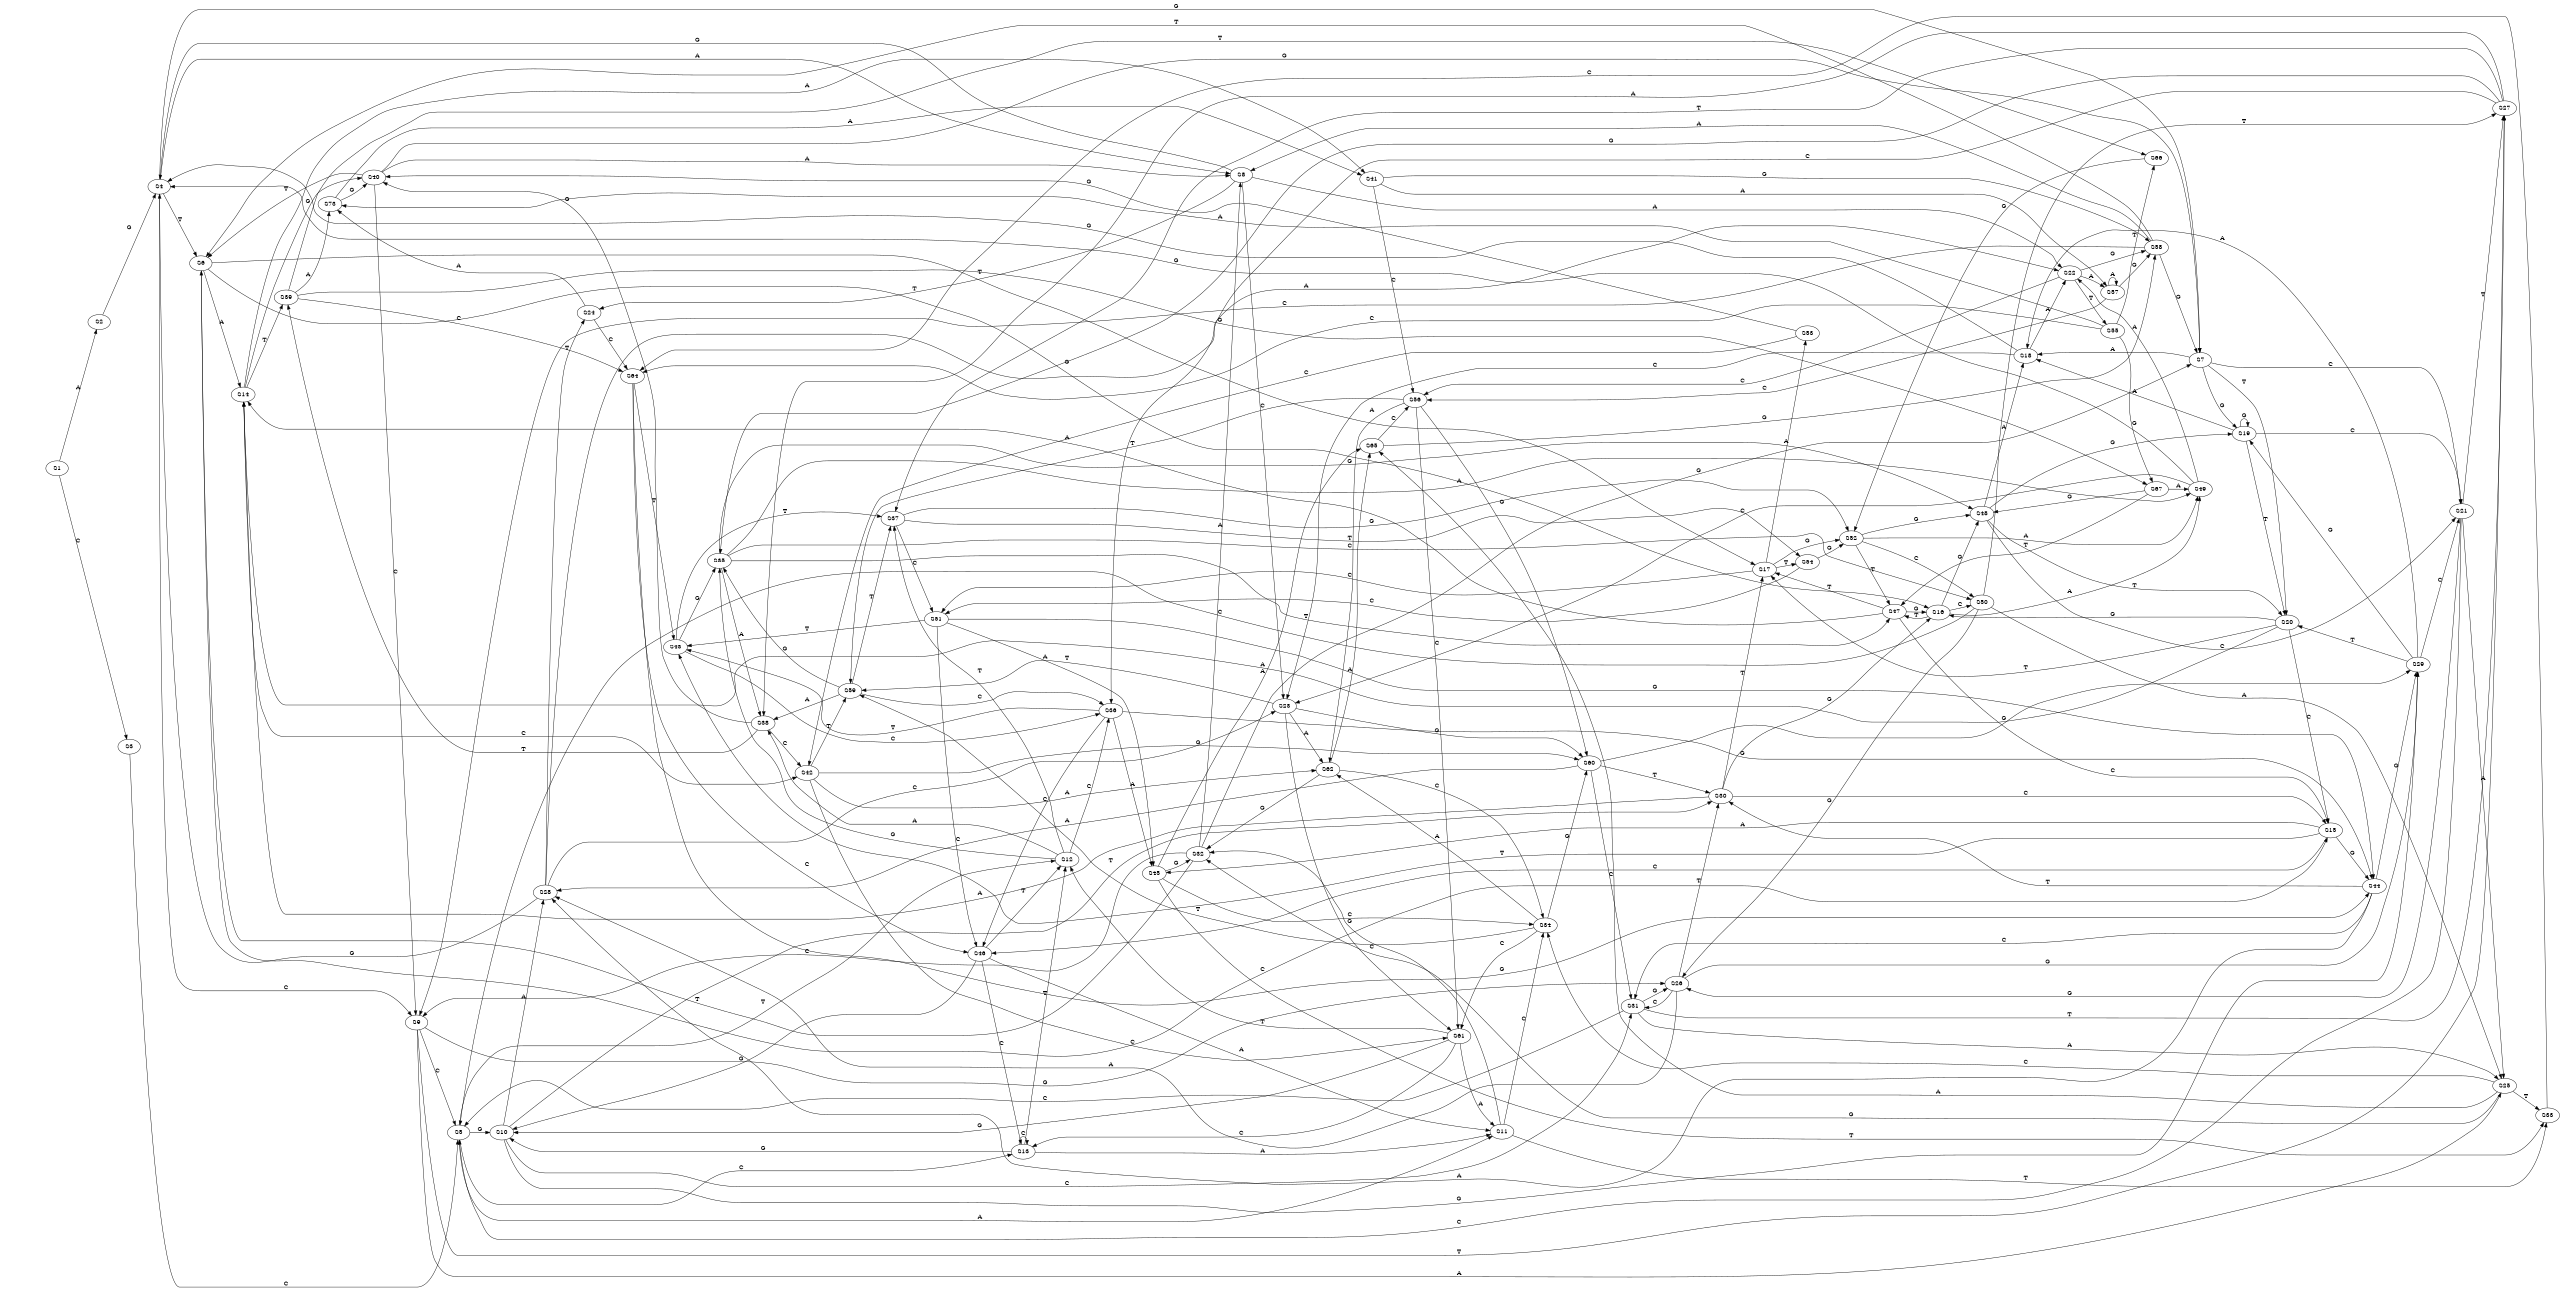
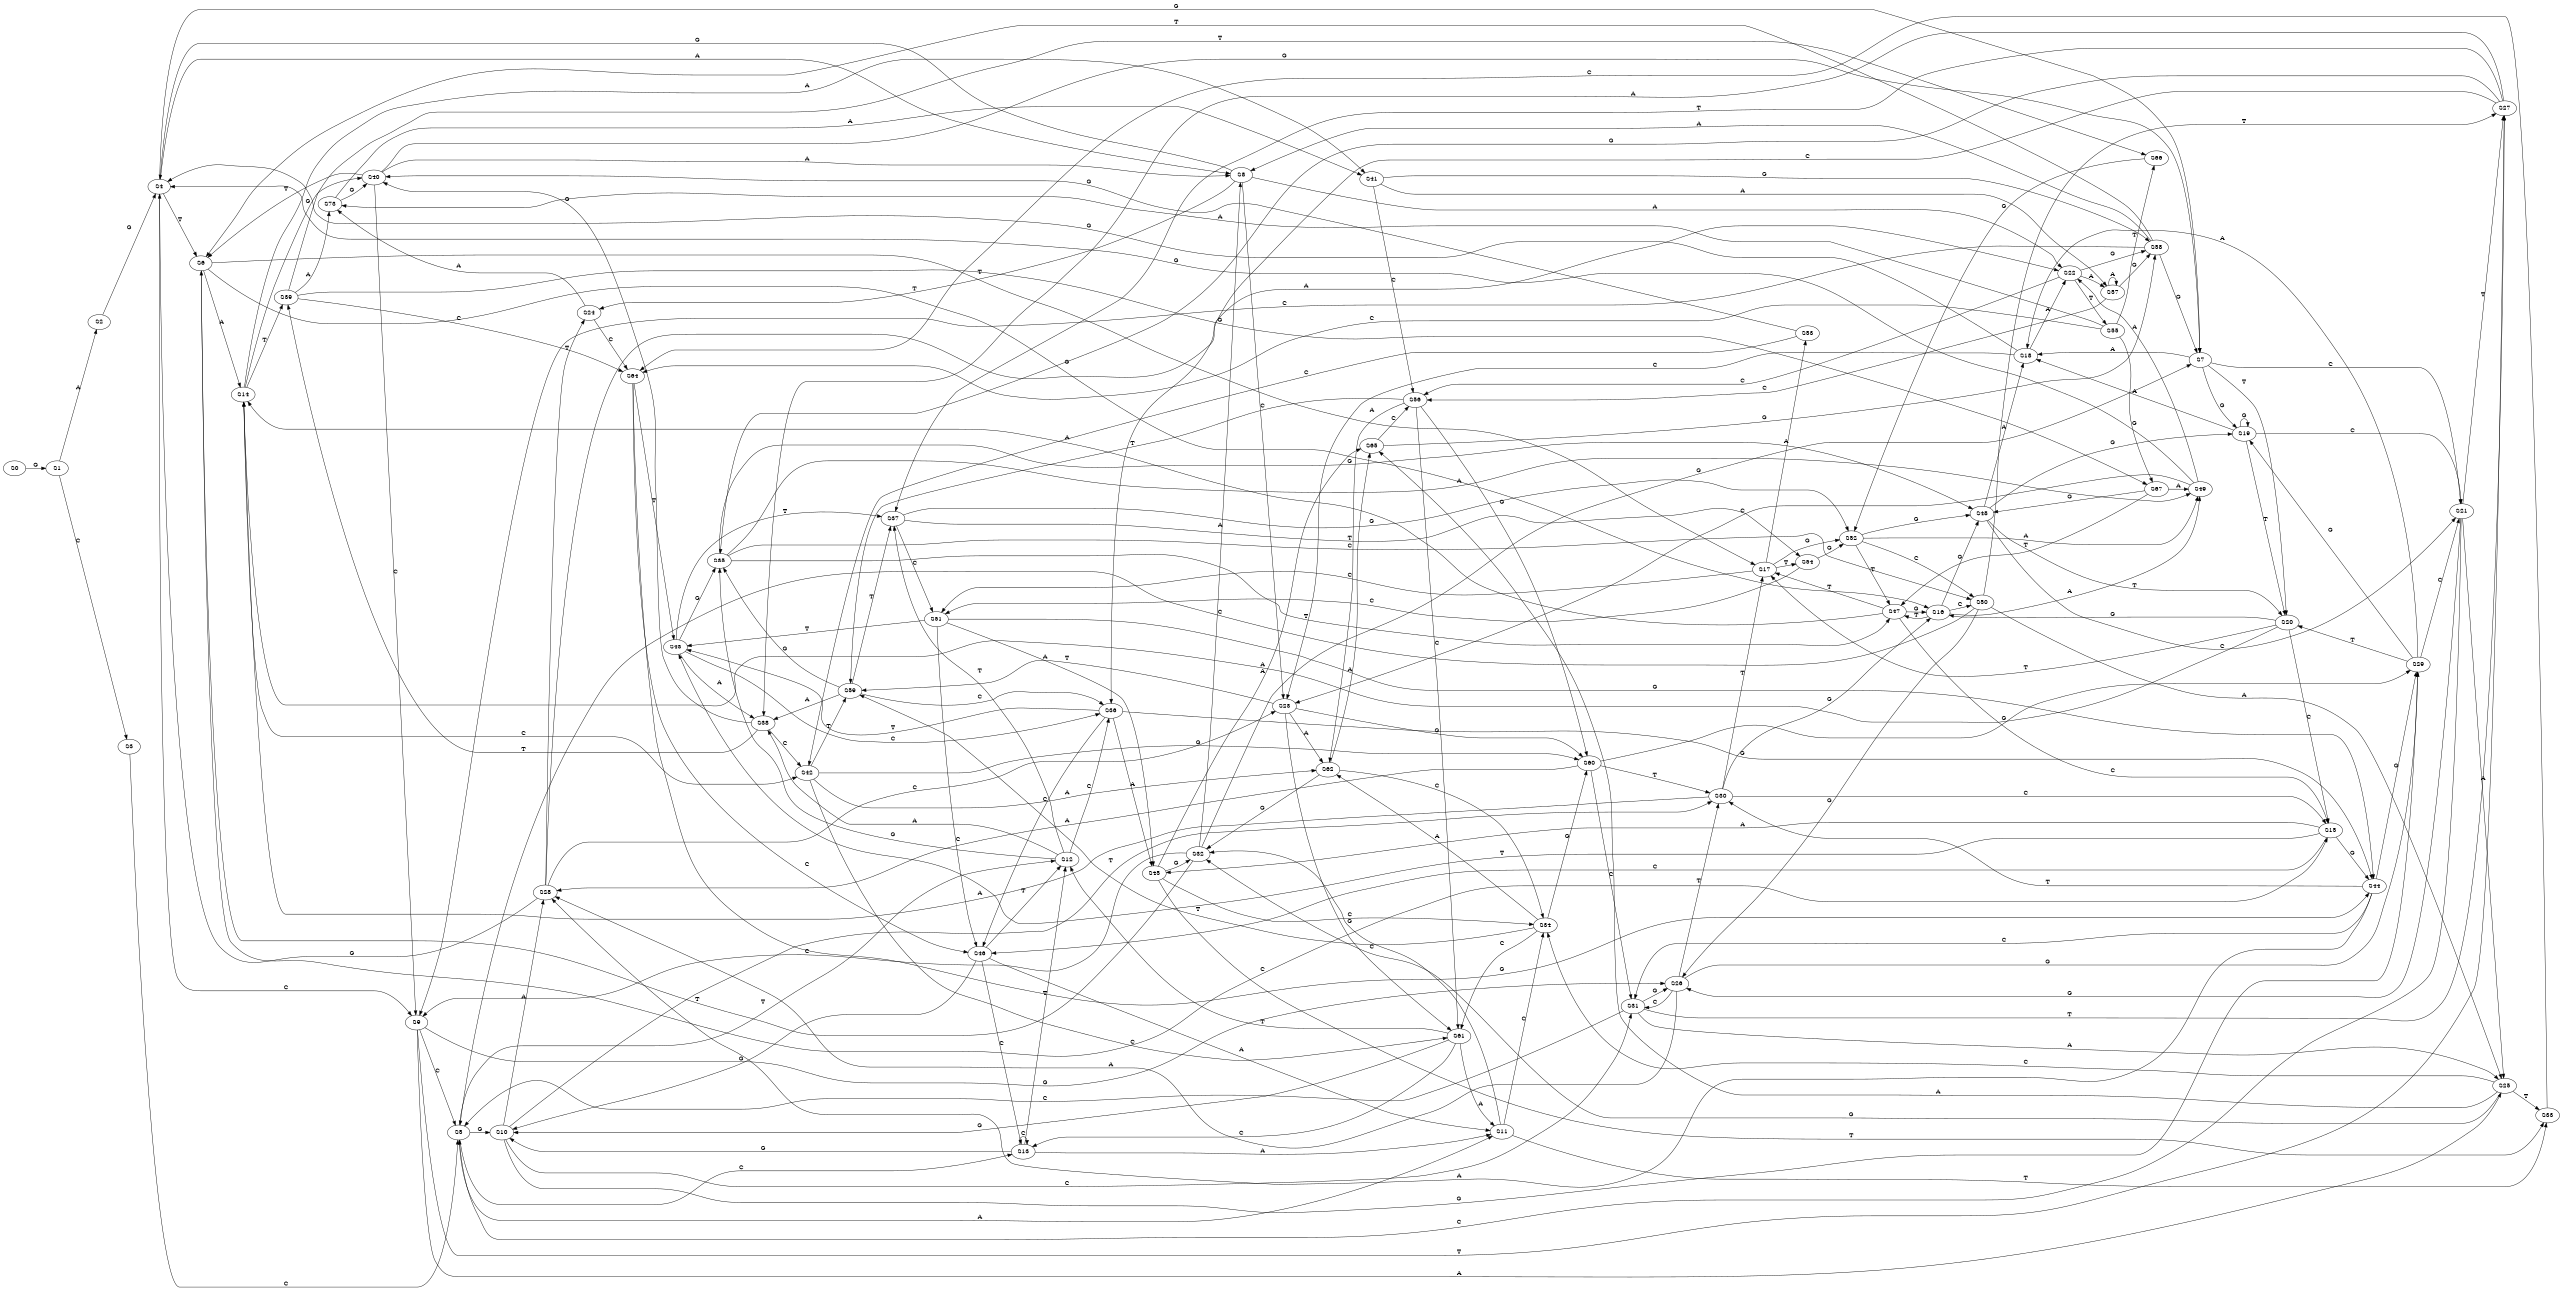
  strict digraph {
    rankdir=LR
+   S0
    S1
    S2
    S3
    S4
    S5
    S6
    S7
    S8
    S9
    S10
    S11
    S12
    S13
    S14
    S15
    S16
    S17
    S18
    S19
    S20
    S21
    S22
    S23
    S24
    S25
    S26
    S27
    S28
    S29
    S30
    S31
    S32
    S33
    S34
    S35
    S36
    S37
    S38
    S39
    S40
    S41
    S42
    S43
    S44
    S45
    S46
    S47
    S48
    S49
    S50
    S51
    S52
    S53
    S54
    S55
    S56
    S57
    S58
    S59
    S60
    S61
    S62
    n64 [label=S73]
    S64
    S65
    S66
    S67
+   S0 -> S1 [label=G]
    S1 -> S2 [label=A]
    S1 -> S3 [label=C]
    S2 -> S4 [label=G]
    S3 -> S5 [label=C]
    S4 -> S6 [label=T]
    S4 -> S7 [label=G]
    S4 -> S8 [label=A]
    S4 -> S9 [label=C]
    S5 -> S10 [label=G]
    S5 -> S11 [label=A]
    S5 -> S12 [label=T]
    S5 -> S13 [label=C]
    S6 -> S14 [label=A]
    S6 -> S15 [label=C]
    S6 -> S16 [label=G]
    S6 -> S17 [label=T]
    S7 -> S18 [label=A]
    S7 -> S19 [label=G]
    S7 -> S20 [label=T]
    S7 -> S21 [label=C]
    S8 -> S4 [label=G]
    S8 -> S22 [label=A]
    S8 -> S23 [label=C]
    S8 -> S24 [label=T]
    S9 -> S5 [label=C]
    S9 -> S25 [label=A]
    S9 -> S26 [label=G]
    S9 -> S27 [label=T]
    S10 -> S28 [label=A]
    S10 -> S29 [label=G]
    S10 -> S30 [label=T]
    S10 -> S31 [label=C]
    S11 -> S32 [label=G]
    S11 -> S33 [label=T]
    S11 -> S34 [label=C]
    S12 -> S35 [label=G]
    S12 -> S36 [label=C]
    S12 -> S37 [label=T]
    S12 -> S38 [label=A]
    S13 -> S10 [label=G]
    S13 -> S11 [label=A]
    S13 -> S12 [label=T]
    S13 -> S13 [label=C]
    S14 -> S39 [label=T]
    S14 -> S40 [label=G]
    S14 -> S41 [label=A]
    S14 -> S42 [label=C]
    S15 -> S43 [label=T]
    S15 -> S44 [label=G]
    S15 -> S45 [label=A]
    S15 -> S46 [label=C]
    S16 -> S47 [label=T]
    S16 -> S48 [label=G]
    S16 -> S49 [label=A]
    S16 -> S50 [label=C]
    S17 -> S51 [label=C]
    S17 -> S52 [label=G]
    S17 -> S53 [label=A]
    S17 -> S54 [label=T]
    S18 -> S4 [label=G]
    S18 -> S22 [label=A]
    S18 -> S23 [label=C]
    S19 -> S18 [label=A]
    S19 -> S19 [label=G]
    S19 -> S20 [label=T]
    S19 -> S21 [label=C]
    S20 -> S14 [label=A]
    S20 -> S15 [label=C]
    S20 -> S16 [label=G]
    S20 -> S17 [label=T]
    S21 -> S5 [label=C]
    S21 -> S25 [label=A]
    S21 -> S26 [label=G]
    S21 -> S27 [label=T]
    S22 -> S55 [label=T]
    S22 -> S56 [label=C]
    S22 -> S57 [label=A]
    S22 -> S58 [label=G]
    S23 -> S59 [label=T]
    S23 -> S60 [label=G]
    S23 -> S61 [label=C]
    S23 -> S62 [label=A]
    S24 -> n64 [label=A]
    S24 -> S64 [label=C]
    S25 -> S32 [label=G]
    S25 -> S33 [label=T]
    S25 -> S34 [label=C]
    S25 -> S65 [label=A]
    S26 -> S28 [label=A]
    S26 -> S29 [label=G]
    S26 -> S30 [label=T]
    S26 -> S31 [label=C]
    S27 -> S35 [label=G]
    S27 -> S36 [label=C]
    S27 -> S37 [label=T]
    S27 -> S38 [label=A]
    S28 -> S4 [label=G]
    S28 -> S22 [label=A]
    S28 -> S23 [label=C]
    S28 -> S24 [label=T]
    S29 -> S18 [label=A]
    S29 -> S19 [label=G]
    S29 -> S20 [label=T]
    S29 -> S21 [label=C]
    S30 -> S14 [label=A]
    S30 -> S15 [label=C]
    S30 -> S16 [label=G]
    S30 -> S17 [label=T]
    S31 -> S5 [label=C]
    S31 -> S25 [label=A]
    S31 -> S26 [label=G]
    S31 -> S27 [label=T]
    S32 -> S6 [label=T]
    S32 -> S7 [label=G]
    S32 -> S8 [label=A]
    S32 -> S9 [label=C]
    S33 -> S64 [label=C]
    S34 -> S59 [label=T]
    S34 -> S60 [label=G]
    S34 -> S61 [label=C]
    S34 -> S62 [label=A]
    S35 -> S47 [label=T]
    S35 -> S48 [label=G]
    S35 -> S49 [label=A]
    S35 -> S50 [label=C]
    S36 -> S43 [label=T]
    S36 -> S44 [label=G]
    S36 -> S45 [label=A]
    S36 -> S46 [label=C]
    S37 -> S51 [label=C]
    S37 -> S52 [label=G]
    S37 -> S54 [label=T]
    S38 -> S39 [label=T]
    S38 -> S40 [label=G]
    S38 -> S42 [label=C]
    S39 -> n64 [label=A]
    S39 -> S64 [label=C]
    S39 -> S66 [label=T]
    S39 -> S67 [label=G]
    S40 -> S6 [label=T]
    S40 -> S7 [label=G]
    S40 -> S8 [label=A]
    S40 -> S9 [label=C]
    S41 -> S56 [label=C]
    S41 -> S57 [label=A]
    S41 -> S58 [label=G]
    S42 -> S59 [label=T]
    S42 -> S60 [label=G]
    S42 -> S61 [label=C]
    S42 -> S62 [label=A]
    S43 -> S35 [label=G]
    S43 -> S36 [label=C]
    S43 -> S37 [label=T]
-   S35 -> S38 [label=A]
+   S43 -> S38 [label=A]
    S44 -> S28 [label=A]
    S44 -> S29 [label=G]
    S44 -> S30 [label=T]
    S44 -> S31 [label=C]
    S45 -> S32 [label=G]
    S45 -> S33 [label=T]
    S45 -> S34 [label=C]
    S45 -> S65 [label=A]
    S46 -> S10 [label=G]
    S46 -> S11 [label=A]
    S46 -> S12 [label=T]
    S46 -> S13 [label=C]
    S47 -> S14 [label=A]
    S47 -> S15 [label=C]
    S47 -> S16 [label=G]
    S47 -> S17 [label=T]
    S48 -> S18 [label=A]
    S48 -> S19 [label=G]
    S48 -> S20 [label=T]
    S48 -> S21 [label=C]
    S49 -> S4 [label=G]
    S49 -> S22 [label=A]
    S49 -> S23 [label=C]
    S50 -> S5 [label=C]
    S50 -> S25 [label=A]
    S50 -> S26 [label=G]
    S50 -> S27 [label=T]
    S51 -> S43 [label=T]
    S51 -> S44 [label=G]
    S51 -> S45 [label=A]
    S51 -> S46 [label=C]
    S52 -> S47 [label=T]
    S52 -> S48 [label=G]
    S52 -> S49 [label=A]
    S52 -> S50 [label=C]
    S53 -> S40 [label=G]
    S53 -> S42 [label=C]
    S54 -> S51 [label=C]
    S54 -> S52 [label=G]
    S55 -> n64 [label=A]
    S55 -> S64 [label=C]
    S55 -> S66 [label=T]
    S55 -> S67 [label=G]
    S56 -> S59 [label=T]
    S56 -> S60 [label=G]
    S56 -> S61 [label=C]
    S56 -> S62 [label=A]
    S57 -> S56 [label=C]
    S57 -> S57 [label=A]
    S57 -> S58 [label=G]
    S58 -> S6 [label=T]
    S58 -> S7 [label=G]
    S58 -> S8 [label=A]
    S58 -> S9 [label=C]
    S59 -> S35 [label=G]
    S59 -> S36 [label=C]
    S59 -> S37 [label=T]
    S59 -> S38 [label=A]
    S60 -> S28 [label=A]
    S60 -> S29 [label=G]
    S60 -> S30 [label=T]
    S60 -> S31 [label=C]
    S61 -> S10 [label=G]
    S61 -> S11 [label=A]
    S61 -> S12 [label=T]
    S61 -> S13 [label=C]
    S62 -> S32 [label=G]
    S62 -> S34 [label=C]
    S62 -> S65 [label=A]
    n64 -> S40 [label=G]
    n64 -> S41 [label=A]
    S64 -> S43 [label=T]
    S64 -> S44 [label=G]
    S64 -> S46 [label=C]
    S65 -> S56 [label=C]
    S65 -> S58 [label=G]
    S66 -> S52 [label=G]
    S67 -> S47 [label=T]
    S67 -> S48 [label=G]
    S67 -> S49 [label=A]
  }
